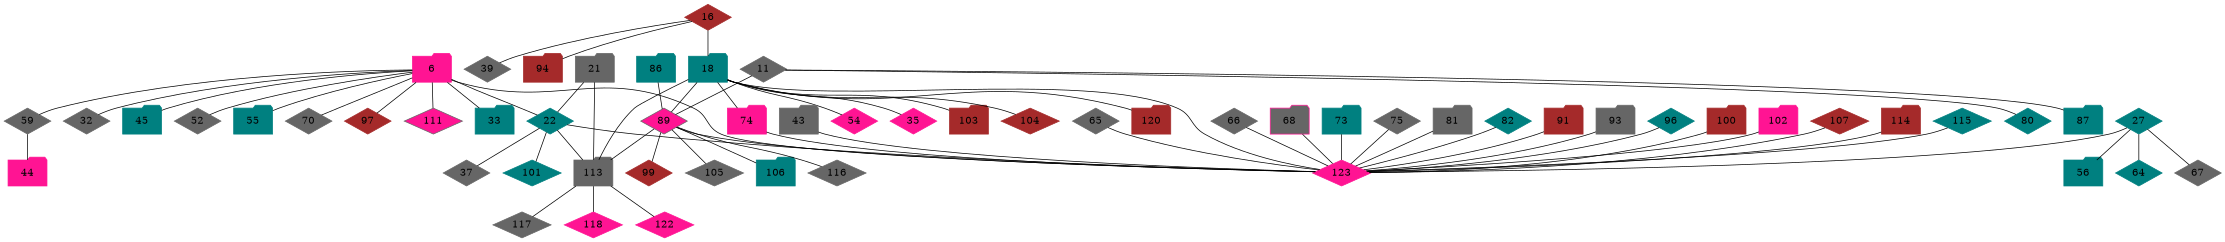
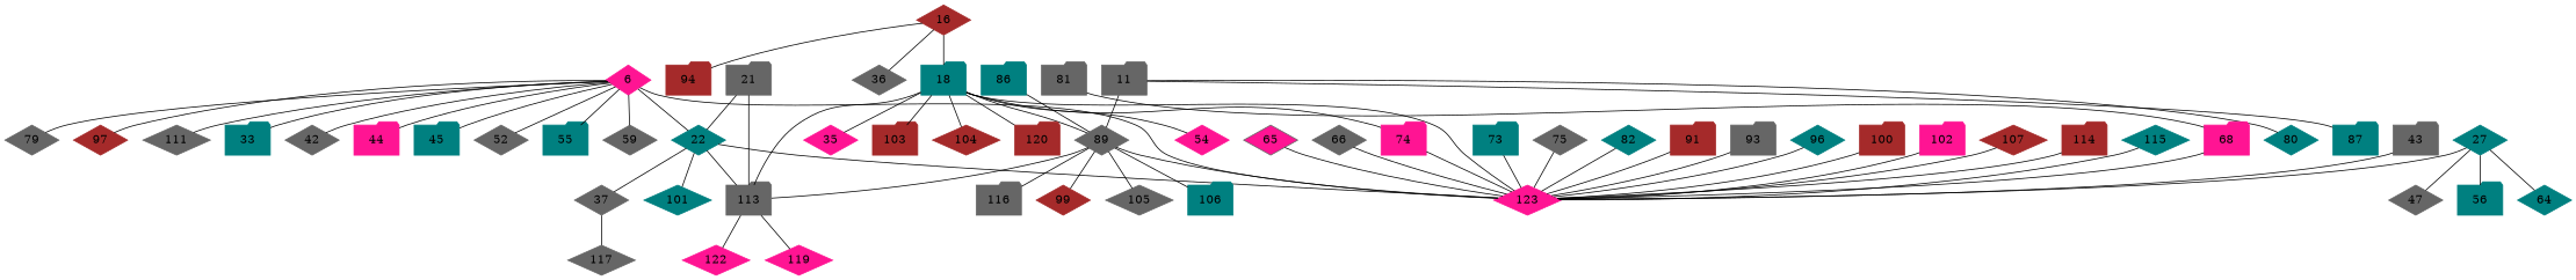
  graph {
    node [color=gray40 shape=diamond style=filled]
-   6 [color=deeppink shape=folder super="+2+4"]
+   6 [color=deeppink super="+2+4"]
    22 [color=teal super="+20"]
    33 [color=teal shape=folder]
-   42 [label=32]
+   42
    44 [color=deeppink shape=folder]
    45 [color=teal shape=folder]
    52
    55 [color=teal shape=folder]
    59
-   70
+   70 [label=79]
    97 [color=brown]
-   111 [fillcolor=deeppink]
+   111
    123 [color=deeppink super="+90+108+110+32+35+41+47+51+121+118"]
    113 [shape=folder super="+112"]
    37
    101 [color=teal]
-   11 [super="+9+10"]
+   11 [shape=folder super="+9+10"]
    80 [color=teal]
    87 [color=teal shape=folder]
-   89 [super="+69+77+79+85" fillcolor=deeppink]
+   89 [super="+69+77+79+85"]
    99 [color=brown]
    105
    106 [color=teal shape=folder]
-   116 [super="+34+83"]
+   116 [shape=folder super="+34+83"]
    16 [color=brown super="+15"]
    18 [color=teal shape=folder super="+14+17"]
-   36 [label=39]
+   36
    94 [color=brown shape=folder super="+71"]
    54 [color=deeppink]
    74 [color=deeppink shape=folder]
    n31 [color=deeppink label=35]
    103 [color=brown shape=folder super="+98"]
    104 [color=brown]
    120 [color=brown shape=folder super="+58"]
    117
-   119 [color=deeppink label=118]
+   119 [color=deeppink]
    122 [color=deeppink]
    21 [shape=folder super="+19"]
    27 [color=teal super="+25"]
    56 [color=teal shape=folder super="+48"]
    64 [color=teal]
-   67
+   67 [label=47]
    43 [shape=folder]
-   65
+   65 [fillcolor=deeppink]
    66 [super="+31"]
-   68 [color=deeppink shape=folder fillcolor=gray40]
+   68 [color=deeppink shape=folder]
    73 [color=teal shape=folder]
    75
    81 [shape=folder]
    82 [color=teal]
    86 [color=teal shape=folder]
    91 [color=brown shape=folder]
    93 [shape=folder]
    96 [color=teal]
    100 [color=brown shape=folder]
    102 [color=deeppink shape=folder super="+72"]
    107 [color=brown]
    114 [color=brown shape=folder]
    115 [color=teal]
    6 -- 22
    6 -- 33
    6 -- 42
-   59 -- 44
+   6 -- 44
    6 -- 45
    6 -- 52
    6 -- 55
    6 -- 59
    6 -- 70
    6 -- 97
    6 -- 111
    6 -- 123 [weight=10]
    22 -- 123
    22 -- 113 [weight=4]
    22 -- 37
    22 -- 101
-   113 -- 117
+   37 -- 117
    113 -- 119
    113 -- 122
    11 -- 80
    11 -- 87
    11 -- 89 [weight=8]
    89 -- 123 [weight=2]
    89 -- 113
    89 -- 99
    89 -- 105
    89 -- 106
    89 -- 116
    16 -- 18 [weight=8]
    16 -- 36
    16 -- 94
    18 -- 123 [weight=4]
    18 -- 113 [weight=2]
    18 -- 89
    18 -- 54
    18 -- 74
    18 -- n31
    18 -- 103
    18 -- 104
    18 -- 120
    74 -- 123
    21 -- 22 [weight=4]
    21 -- 113 [weight=4]
    27 -- 123 [weight=9]
    27 -- 56
    27 -- 64
    27 -- 67
    43 -- 123
    65 -- 123
    66 -- 123
    68 -- 123
    73 -- 123 [weight=2]
    75 -- 123 [weight=2]
-   81 -- 123
+   81 -- 68
    82 -- 123
    86 -- 89
    91 -- 123
    93 -- 123
    96 -- 123
    100 -- 123
    102 -- 123
    107 -- 123
    114 -- 123
    115 -- 123
  }
